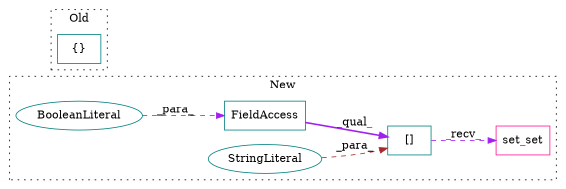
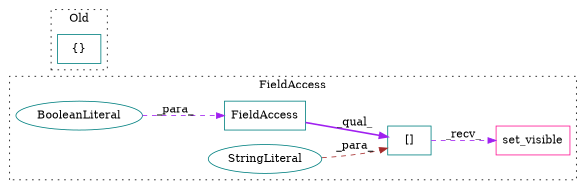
  digraph {
    rankdir=LR
    node [color=teal shape=box]
    edge [color=purple style=dashed]
-   n1 [a=32 color=deeppink l="12,1" label=set_set s="2756,2773"]
+   n1 [a=32 color=deeppink l="12,1" label=set_visible s="2756,2773"]
    n2 [a=9 l=5 label=BooleanLiteral s=2768 shape=ellipse]
    n3 [a=2 l="10,1" label="[]" s="2737,2754"]
    n4 [a=45 l=7 label=StringLiteral s=2747 shape=ellipse]
    n5 [a=22 l=2 label=FieldAccess s=2737]
    n6 [a=4 l="1,1" label="{}" s="2581,2592"]
    subgraph cluster_1 {
-     label=New
+     label=FieldAccess
      style=dotted
      n1
      n2
      n3
      n4
      n5
    }
    subgraph cluster_2 {
      label=Old
      style=dotted
      n6
    }
    n2 -> n5 [label=_para_]
    n3 -> n1 [label=_recv_]
    n4 -> n3 [color=brown label=_para_]
    n5 -> n3 [label=_qual_ style=bold]
  }
